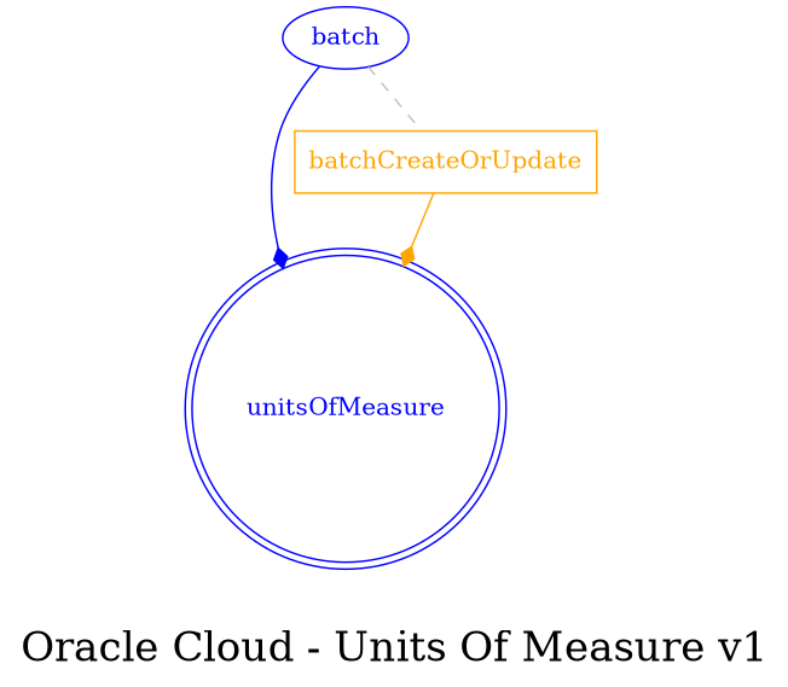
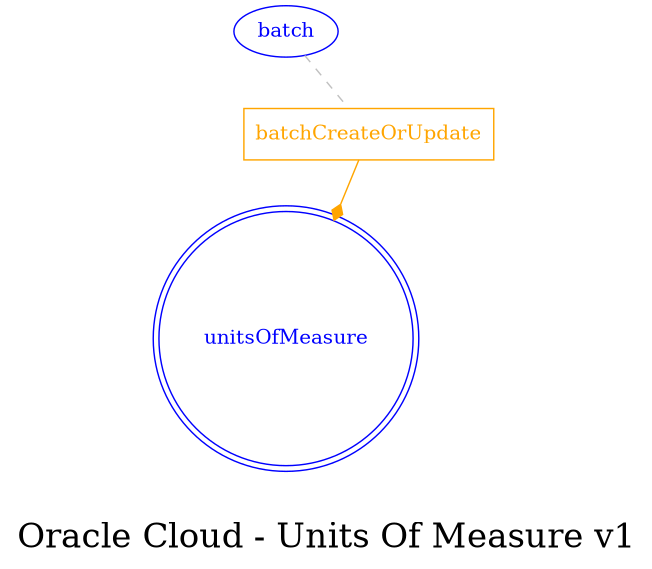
  digraph {
    fontsize=24
    label="Oracle Cloud - Units Of Measure v1"
    splines=true
    node [color=blue fontcolor=blue]
    edge [arrowhead=diamond arrowtail=none]
    unitsOfMeasure [shape=doublecircle]
    batchCreateOrUpdate [color=orange fontcolor=orange shape=box]
    batch [shape=ellipse]
    batchCreateOrUpdate -> unitsOfMeasure [color=orange fontcolor=orange]
-   batch -> unitsOfMeasure [color=blue fontcolor=blue]
    batch -> batchCreateOrUpdate [arrowhead=none color=grey fontcolor=grey style=dashed]
  }
